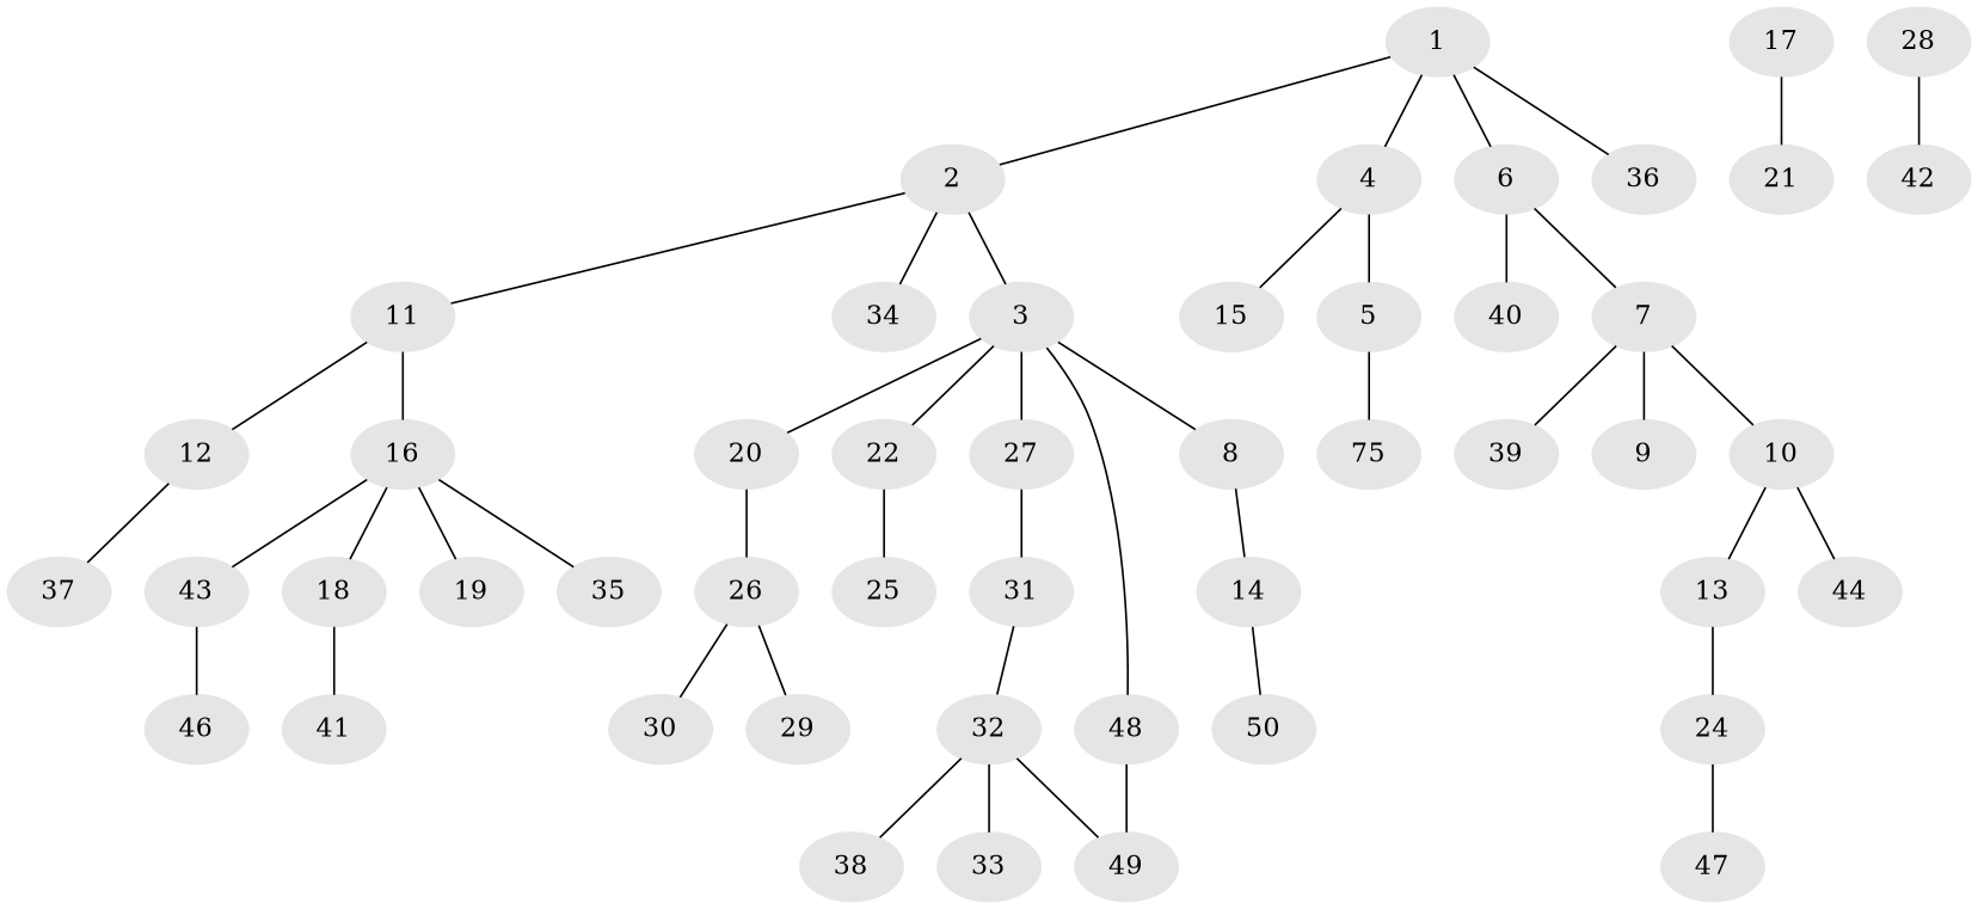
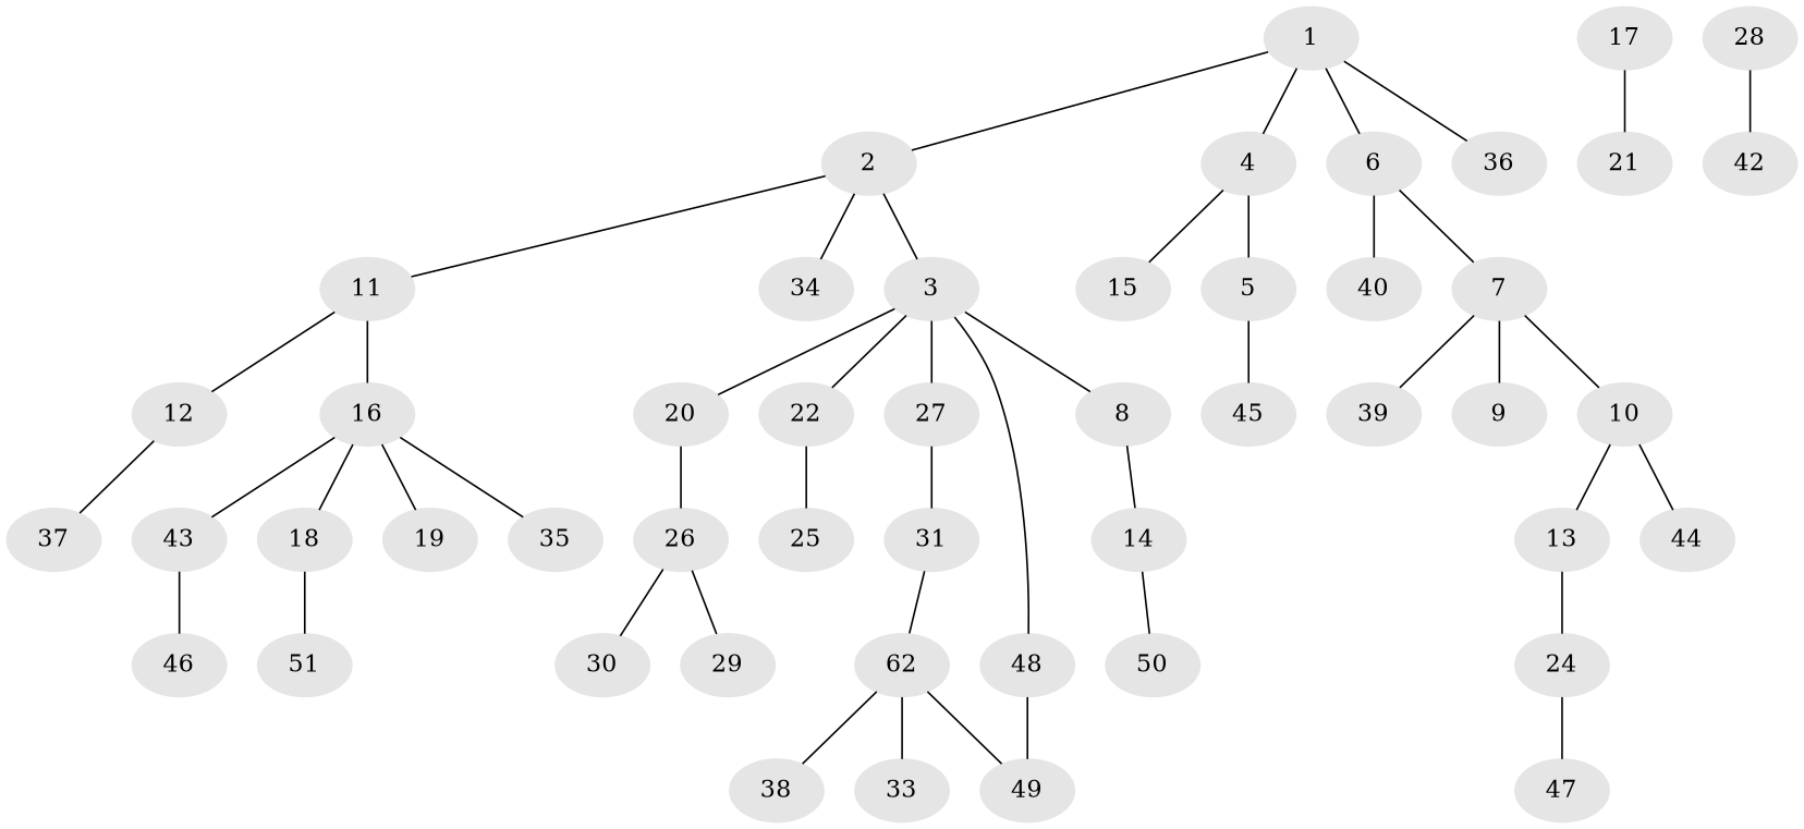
  graph {
    node [color=gray90 style=filled]
    1
    2
    4
    6
    36
    3
    11
    34
    5
    15
    7
    40
    8
    20
    22
    27
    48
    12
    16
    14
    26
    25
    31
    49
-   45 [label=75]
+   45
    17
    21
    9
    10
    39
    13
    44
    50
    24
    37
    18
    19
    35
    43
    47
    28
    42
-   41
+   41 [label=51]
    46
    29
    30
-   32
+   32 [label=62]
    33
    38
    1 -- 2
    1 -- 4
    1 -- 6
    1 -- 36
    2 -- 3
    2 -- 11
    2 -- 34
    4 -- 5
    4 -- 15
    6 -- 7
    6 -- 40
    3 -- 8
    3 -- 20
    3 -- 22
    3 -- 27
    3 -- 48
    11 -- 12
    11 -- 16
    5 -- 45
    7 -- 9
    7 -- 10
    7 -- 39
    8 -- 14
    20 -- 26
    22 -- 25
    27 -- 31
    48 -- 49
    12 -- 37
    16 -- 18
    16 -- 19
    16 -- 35
    16 -- 43
    14 -- 50
    26 -- 29
    26 -- 30
    31 -- 32
    17 -- 21
    10 -- 13
    10 -- 44
    13 -- 24
    24 -- 47
    18 -- 41
    43 -- 46
    28 -- 42
    32 -- 49
    32 -- 33
    32 -- 38
  }
